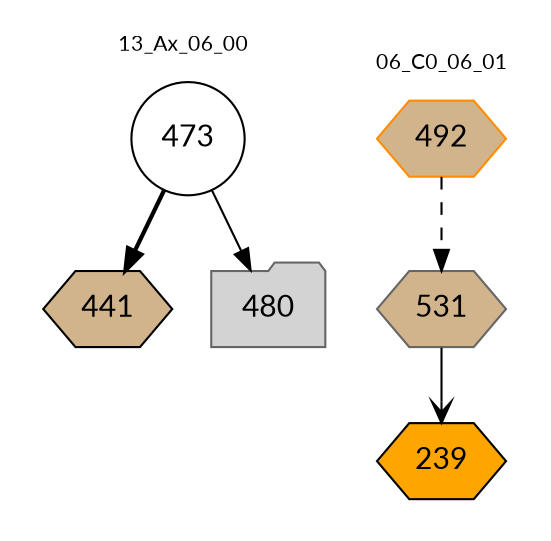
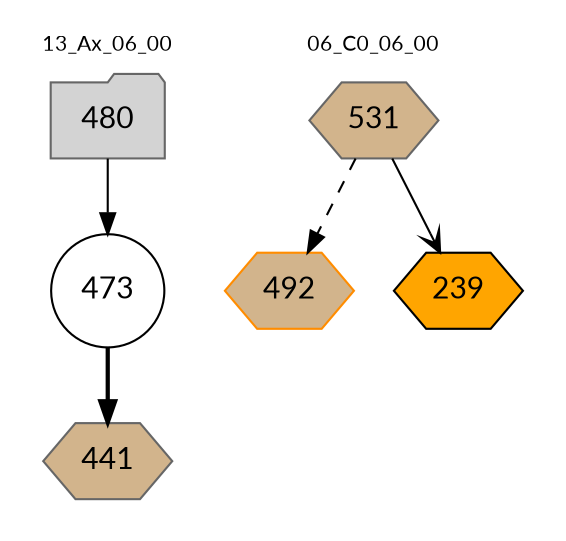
  digraph {
    fontname=Lato
    node [color=black fillcolor=tan fontname=Lato shape=hexagon style=filled]
    edge [arrowhead=normal color=black fontname=Lato style=solid]
    n1 [fillcolor=white label=473 shape=circle]
-   n2 [label=441]
+   n2 [color=gray40 label=441]
    n3 [color=gray40 fillcolor=lightgrey label=480 shape=folder]
    n4 [color=gray40 label=531]
    n5 [color=darkorange label=492]
    n6 [fillcolor=orange label=239]
    subgraph cluster_1 {
      color=white
      fontsize=10
      label="13_Ax_06_00"
      n1
      n2
      n3
    }
    subgraph cluster_2 {
      color=white
      fontsize=10
-     label="06_C0_06_01"
+     label="06_C0_06_00"
      n4
      n5
      n6
    }
    n1 -> n2 [style=bold]
-   n1 -> n3
-   n5 -> n4 [style=dashed]
+   n3 -> n1
+   n4 -> n5 [style=dashed]
    n4 -> n6 [arrowhead=vee]
  }
